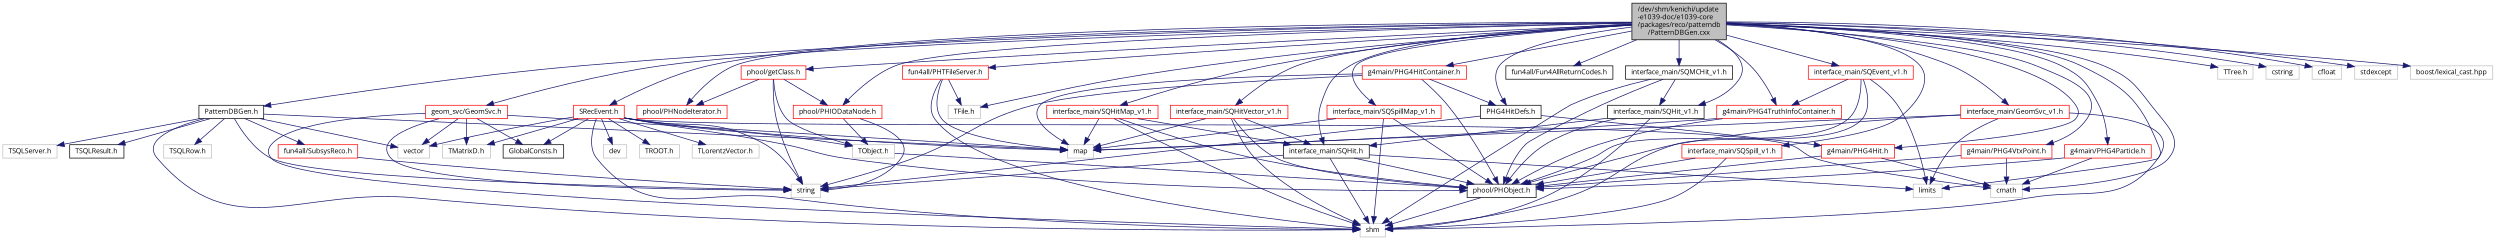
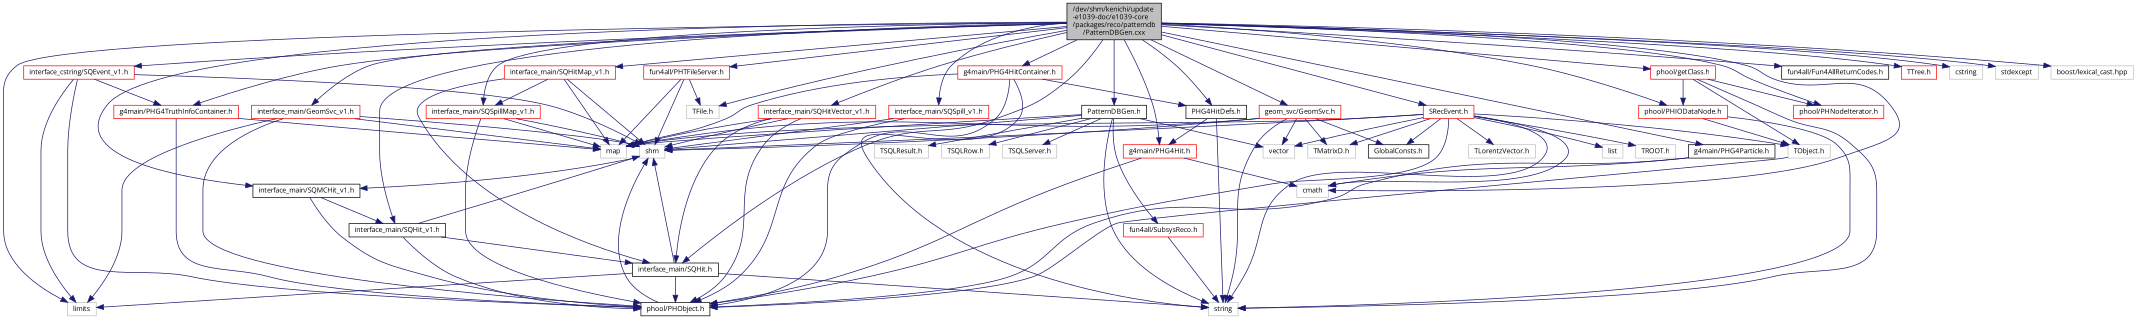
  digraph {
    fontname="Open Sans"
    node [color=grey75 fontname="Open Sans" fontsize=10 shape=record]
    edge [color=midnightblue fontname="Open Sans" fontsize=10 labelfontname=FreeSans labelfontsize=10 style=solid]
    n1 [color=black fillcolor=grey75 fontcolor=black height=0.2 label="/dev/shm/kenichi/update\l-e1039-doc/e1039-core\l/packages/reco/patterndb\l/PatternDBGen.cxx" style=filled width=0.4]
    n2 [color=black height=0.2 label="PatternDBGen.h" width=0.4]
    n3 [color=red height=0.2 label="SRecEvent.h" width=0.4]
    n4 [height=0.2 label=cmath width=0.4]
    n5 [color=black height=0.2 label="interface_main/SQHit.h" width=0.4]
    n6 [height=0.2 label=limits width=0.4]
    n7 [color=black height=0.2 label="interface_main/SQHit_v1.h" width=0.4]
    n8 [color=black height=0.2 label="interface_main/SQMCHit_v1.h" width=0.4]
    n9 [color=red height=0.2 label="interface_main/SQHitMap_v1.h" width=0.4]
    n10 [color=red height=0.2 label="interface_main/SQHitVector_v1.h" width=0.4]
-   n11 [color=red height=0.2 label="interface_main/SQEvent_v1.h" width=0.4]
+   n11 [color=red height=0.2 label="interface_cstring/SQEvent_v1.h" width=0.4]
    n12 [color=red height=0.2 label="interface_main/GeomSvc_v1.h" width=0.4]
    n13 [color=red height=0.2 label="interface_main/SQSpill_v1.h" width=0.4]
    n14 [color=red height=0.2 label="interface_main/SQSpillMap_v1.h" width=0.4]
    n15 [color=red height=0.2 label="geom_svc/GeomSvc.h" width=0.4]
    n16 [color=black height=0.2 label="fun4all/Fun4AllReturnCodes.h" width=0.4]
    n17 [color=red height=0.2 label="fun4all/PHTFileServer.h" width=0.4]
    n18 [height=0.2 label="TFile.h" width=0.4]
    n19 [color=red height=0.2 label="phool/PHNodeIterator.h" width=0.4]
    n20 [color=red height=0.2 label="phool/PHIODataNode.h" width=0.4]
    n21 [color=red height=0.2 label="phool/getClass.h" width=0.4]
    n22 [color=red height=0.2 label="g4main/PHG4TruthInfoContainer.h" width=0.4]
    n23 [color=red height=0.2 label="g4main/PHG4HitContainer.h" width=0.4]
    n24 [color=black height=0.2 label="PHG4HitDefs.h" width=0.4]
    n25 [color=red height=0.2 label="g4main/PHG4Hit.h" width=0.4]
-   n26 [color=red height=0.2 label="g4main/PHG4Particle.h" width=0.4]
-   n27 [color=red height=0.2 label="g4main/PHG4VtxPoint.h" width=0.4]
-   n28 [height=0.2 label="TTree.h" width=0.4]
+   n26 [color=black height=0.2 label="g4main/PHG4Particle.h" width=0.4]
+   n28 [color=red height=0.2 label="TTree.h" width=0.4]
    n29 [height=0.2 label=cstring width=0.4]
-   n30 [height=0.2 label=cfloat width=0.4]
    n31 [height=0.2 label=stdexcept width=0.4]
    n32 [height=0.2 label="boost/lexical_cast.hpp" width=0.4]
    n33 [height=0.2 label="TSQLServer.h" width=0.4]
-   n34 [color=black height=0.2 label="TSQLResult.h" width=0.4]
+   n34 [height=0.2 label="TSQLResult.h" width=0.4]
    n35 [height=0.2 label="TSQLRow.h" width=0.4]
    n36 [color=red height=0.2 label="fun4all/SubsysReco.h" width=0.4]
    n37 [height=0.2 label=string width=0.4]
    n38 [height=0.2 label=vector width=0.4]
    n39 [height=0.2 label=shm width=0.4]
    n40 [height=0.2 label=map width=0.4]
-   n41 [height=0.2 label=dev width=0.4]
+   n41 [height=0.2 label=list width=0.4]
    n42 [color=black height=0.2 label="GlobalConsts.h" width=0.4]
    n43 [color=black height=0.2 label="phool/PHObject.h" width=0.4]
    n44 [height=0.2 label="TObject.h" width=0.4]
    n45 [height=0.2 label="TROOT.h" width=0.4]
    n46 [height=0.2 label="TMatrixD.h" width=0.4]
    n47 [height=0.2 label="TLorentzVector.h" width=0.4]
    n1 -> n2
    n1 -> n3
    n1 -> n4
    n1 -> n5
    n1 -> n6
    n1 -> n7
    n1 -> n8
    n1 -> n9
    n1 -> n10
    n1 -> n11
    n1 -> n12
    n1 -> n13
    n1 -> n14
    n1 -> n15
    n1 -> n16
    n1 -> n17
    n1 -> n18
    n1 -> n19
    n1 -> n20
    n1 -> n21
    n1 -> n22
    n1 -> n23
    n1 -> n24
    n1 -> n25
    n1 -> n26
-   n1 -> n27
    n1 -> n28
    n1 -> n29
-   n1 -> n30
    n1 -> n31
    n1 -> n32
    n2 -> n33
    n2 -> n34
    n2 -> n35
    n2 -> n36
    n2 -> n37
    n2 -> n38
    n2 -> n39
    n2 -> n40
    n3 -> n4
    n3 -> n37
    n3 -> n38
    n3 -> n39
    n3 -> n40
    n3 -> n41
    n3 -> n42
    n3 -> n43
    n3 -> n44
    n3 -> n45
    n3 -> n46
    n3 -> n47
    n5 -> n6
    n5 -> n37
    n5 -> n39
    n5 -> n43
    n7 -> n5
    n7 -> n39
    n7 -> n43
    n8 -> n7
-   n8 -> n39
+   n39 -> n8
    n8 -> n43
    n9 -> n5
    n9 -> n39
    n9 -> n40
-   n9 -> n43
+   n9 -> n14
    n10 -> n5
    n10 -> n39
    n10 -> n40
    n10 -> n43
    n11 -> n6
    n11 -> n22
    n11 -> n39
    n11 -> n43
    n12 -> n6
    n12 -> n39
    n12 -> n40
    n12 -> n43
    n13 -> n39
    n13 -> n43
    n14 -> n39
    n14 -> n40
    n14 -> n43
    n15 -> n37
    n15 -> n38
    n15 -> n39
    n15 -> n40
    n15 -> n42
    n15 -> n46
    n17 -> n18
    n17 -> n39
    n17 -> n40
    n20 -> n37
    n20 -> n44
    n21 -> n19
    n21 -> n20
    n21 -> n37
    n21 -> n44
    n22 -> n40
    n22 -> n43
    n23 -> n24
    n23 -> n37
    n23 -> n40
    n23 -> n43
    n24 -> n25
    n24 -> n37
    n25 -> n4
    n25 -> n43
    n26 -> n4
    n26 -> n43
-   n27 -> n4
-   n27 -> n43
    n36 -> n37
    n43 -> n39
    n44 -> n43
  }
